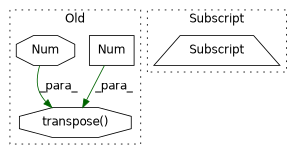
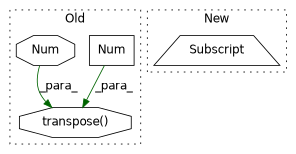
  digraph {
    fontname="DejaVu Sans"
    node [a=76 fontname="DejaVu Sans" l=2 shape=octagon]
    edge [color=darkgreen fontname="DejaVu Sans"]
    n1 [a=75 l="23,1" label="transpose()" s="6963,6992"]
    n2 [label=Num s=6986 shape=box]
    n3 [label=Num s=6990]
    n4 [a=63 l="9,0" label=Subscript s="6469,0" shape=trapezium]
    subgraph cluster_1 {
      label=Old
      style=dotted
      n1
      n2
      n3
    }
    subgraph cluster_2 {
-     label=Subscript
+     label=New
      style=dotted
      n4
    }
    n2 -> n1 [label=_para_]
    n3 -> n1 [label=_para_]
  }
